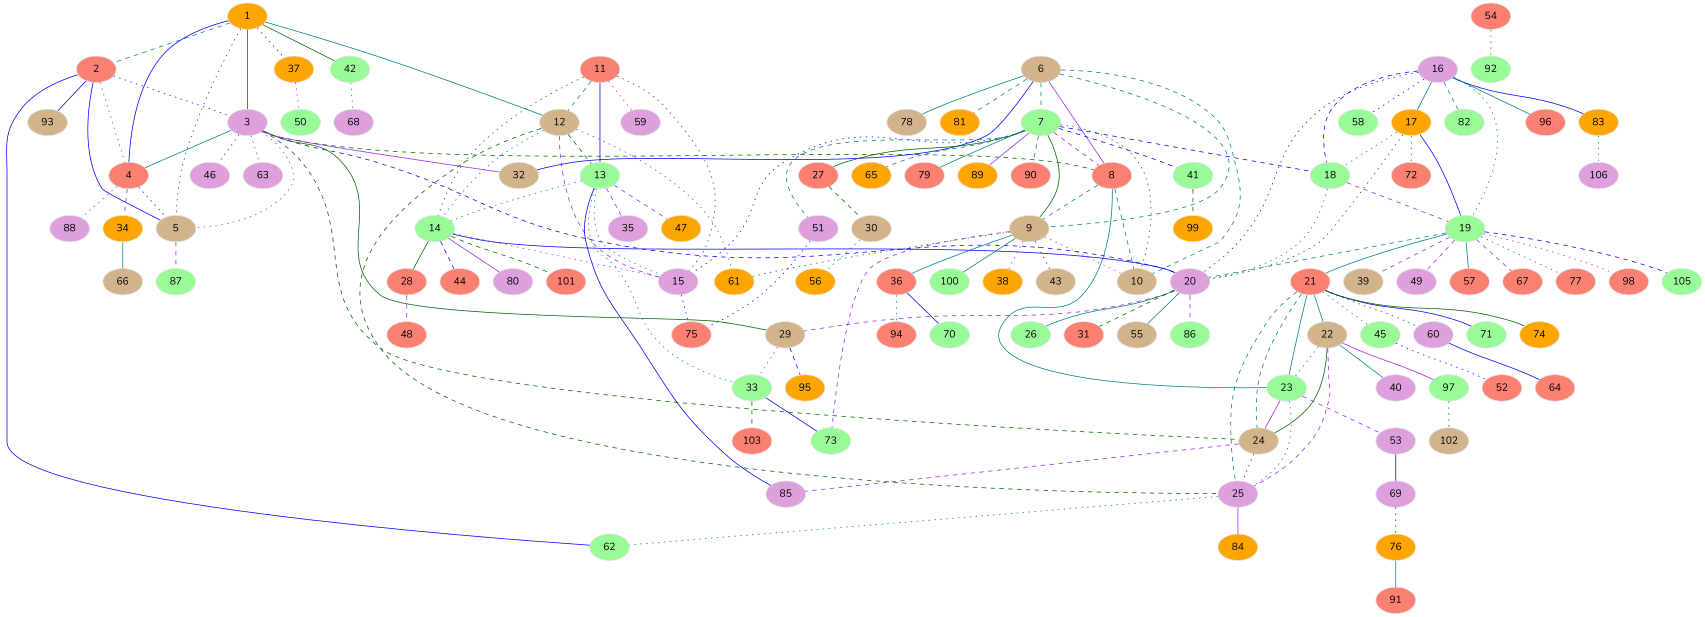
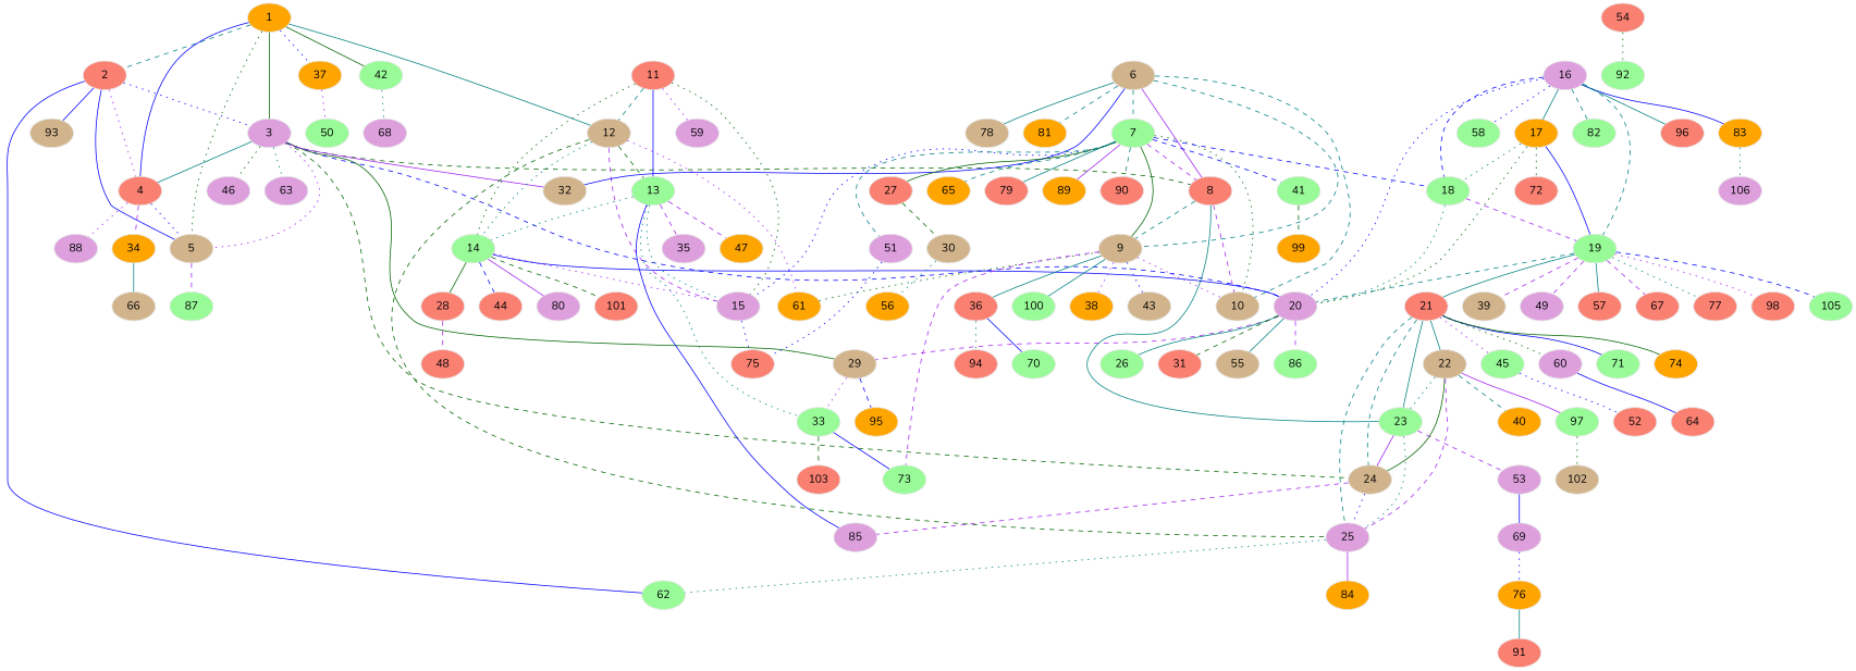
  graph {
    fontname=Nunito
    node [color=gray90 fillcolor=salmon fontname=Nunito style=filled]
    edge [color=teal fontname=Nunito style=dashed]
    1 [fillcolor=orange]
    2
    3 [fillcolor=plum]
    4
    5 [fillcolor=tan]
    12 [fillcolor=tan]
    37 [fillcolor=orange]
    42 [fillcolor=palegreen]
    62 [fillcolor=palegreen]
    93 [fillcolor=tan]
    8
    20 [fillcolor=plum]
    24 [fillcolor=tan]
    29 [fillcolor=tan]
    32 [fillcolor=tan]
    46 [fillcolor=plum]
    63 [fillcolor=plum]
    34 [fillcolor=orange]
    88 [fillcolor=plum]
    87 [fillcolor=palegreen]
    15 [fillcolor=plum]
    61 [fillcolor=orange]
    13 [fillcolor=palegreen]
    14 [fillcolor=palegreen]
    25 [fillcolor=plum]
    50 [fillcolor=palegreen]
    68 [fillcolor=plum]
    9 [fillcolor=tan]
    10 [fillcolor=tan]
    23 [fillcolor=palegreen]
    26 [fillcolor=palegreen]
    31
    55 [fillcolor=tan]
    86 [fillcolor=palegreen]
    85 [fillcolor=plum]
    33 [fillcolor=palegreen]
    95 [fillcolor=orange]
    66 [fillcolor=tan]
    6 [fillcolor=tan]
    7 [fillcolor=palegreen]
    78 [fillcolor=tan]
    81 [fillcolor=orange]
    18 [fillcolor=palegreen]
    27
    41 [fillcolor=palegreen]
    51 [fillcolor=plum]
    65 [fillcolor=orange]
    79
    89 [fillcolor=orange]
    90
    36
    38 [fillcolor=orange]
    43 [fillcolor=tan]
    73 [fillcolor=palegreen]
    100 [fillcolor=palegreen]
    75
    19 [fillcolor=palegreen]
    30 [fillcolor=tan]
    99 [fillcolor=orange]
    53 [fillcolor=plum]
    70 [fillcolor=palegreen]
    94
    11
    59 [fillcolor=plum]
    35 [fillcolor=plum]
    47 [fillcolor=orange]
    28
    44
    80 [fillcolor=plum]
    101
    84 [fillcolor=orange]
    103
    48
    16 [fillcolor=plum]
    17 [fillcolor=orange]
    58 [fillcolor=palegreen]
    82 [fillcolor=palegreen]
    83 [fillcolor=orange]
    96
    72
    21
    39 [fillcolor=tan]
    49 [fillcolor=plum]
    57
    67
    77
    98
    105 [fillcolor=palegreen]
    106 [fillcolor=plum]
    22 [fillcolor=tan]
    45 [fillcolor=palegreen]
    60 [fillcolor=plum]
    71 [fillcolor=palegreen]
    74 [fillcolor=orange]
-   40 [fillcolor=plum]
+   40 [fillcolor=orange]
    97 [fillcolor=palegreen]
    52
    64
    102 [fillcolor=tan]
    69 [fillcolor=plum]
    56 [fillcolor=orange]
    92 [fillcolor=palegreen]
    54
    76 [fillcolor=orange]
    91
    1 -- 2
    1 -- 3 [color=darkgreen style=solid]
    1 -- 4 [color=blue style=solid]
    1 -- 5 [color=darkgreen style=dotted]
    1 -- 12 [style=solid]
    1 -- 37 [color=blue style=dotted]
    1 -- 42 [color=darkgreen style=solid]
    2 -- 3 [color=blue style=dotted]
    2 -- 4 [color=purple style=dotted]
    2 -- 5 [color=blue style=solid]
    2 -- 62 [color=blue style=solid]
    2 -- 93 [color=blue style=solid]
    3 -- 4 [style=solid]
    3 -- 5 [color=purple style=dotted]
    3 -- 8 [color=darkgreen]
    3 -- 20 [color=blue]
    3 -- 24 [color=darkgreen]
    3 -- 29 [color=darkgreen style=solid]
    3 -- 32 [color=purple style=solid]
    3 -- 46 [color=darkgreen style=dotted]
    3 -- 63 [style=dotted]
    4 -- 5 [color=blue style=dotted]
    4 -- 34 [color=purple]
    4 -- 88 [color=purple style=dotted]
    5 -- 87 [color=purple]
    12 -- 15 [color=purple]
    12 -- 61 [color=purple style=dotted]
    12 -- 13 [color=darkgreen]
    12 -- 14 [style=dotted]
    12 -- 25 [color=darkgreen]
    37 -- 50 [color=purple style=dotted]
    42 -- 68 [style=dotted]
    8 -- 9
-   8 -- 10
+   8 -- 10 [color=purple]
    8 -- 23 [style=solid]
    20 -- 29 [color=purple]
    20 -- 26 [style=solid]
    20 -- 31 [color=darkgreen]
    20 -- 55 [style=solid]
    20 -- 86 [color=purple]
    24 -- 25 [color=blue style=dotted]
    24 -- 85 [color=purple]
    29 -- 33 [color=purple style=dotted]
    29 -- 95 [color=blue]
    34 -- 66 [style=solid]
    15 -- 75 [color=blue style=dotted]
    13 -- 15 [style=dotted]
    13 -- 14 [style=dotted]
    13 -- 85 [color=blue style=solid]
    13 -- 33 [style=dotted]
    13 -- 35 [color=purple]
    13 -- 47 [color=purple]
    14 -- 20 [color=blue style=solid]
    14 -- 15 [color=purple style=dotted]
    14 -- 28 [color=darkgreen style=solid]
    14 -- 44 [color=blue]
    14 -- 80 [color=purple style=solid]
    14 -- 101 [color=darkgreen]
    25 -- 62 [style=dotted]
    25 -- 84 [color=purple style=solid]
    9 -- 61 [color=darkgreen style=dotted]
    9 -- 10 [color=purple style=dotted]
    9 -- 36 [style=solid]
    9 -- 38 [color=purple style=dotted]
    9 -- 43 [color=blue style=dotted]
    9 -- 73 [color=purple]
    9 -- 100 [style=solid]
    23 -- 24 [color=purple style=solid]
    23 -- 25 [style=dotted]
    23 -- 53 [color=purple]
    33 -- 73 [color=blue style=solid]
    33 -- 103 [color=darkgreen]
    6 -- 8 [color=purple style=solid]
    6 -- 32 [color=blue style=solid]
    6 -- 9
    6 -- 10
    6 -- 7
    6 -- 78 [style=solid]
    6 -- 81
    7 -- 8 [color=purple]
    7 -- 15 [color=blue style=dotted]
    7 -- 9 [color=darkgreen style=solid]
    7 -- 10 [color=darkgreen style=dotted]
    7 -- 18 [color=blue]
    7 -- 27 [color=darkgreen style=solid]
    7 -- 41 [color=blue]
    7 -- 51
    7 -- 65
    7 -- 79 [style=solid]
    7 -- 89 [color=purple style=solid]
    7 -- 90
    18 -- 20 [style=dotted]
    18 -- 19 [color=purple]
    27 -- 30 [color=darkgreen]
    41 -- 99 [color=darkgreen]
    51 -- 75 [color=blue style=dotted]
    36 -- 70 [color=blue style=solid]
    36 -- 94 [style=dotted]
    19 -- 20
    19 -- 21 [style=solid]
    19 -- 39 [color=purple]
    19 -- 49 [color=purple]
    19 -- 57 [style=solid]
    19 -- 67 [color=purple]
    19 -- 77 [style=dotted]
    19 -- 98 [color=purple style=dotted]
    19 -- 105 [color=blue]
    30 -- 56 [style=dotted]
    53 -- 69 [color=blue style=solid]
    11 -- 12
    11 -- 15 [color=darkgreen style=dotted]
    11 -- 13 [color=blue style=solid]
    11 -- 14 [color=darkgreen style=dotted]
    11 -- 59 [color=purple style=dotted]
    28 -- 48 [color=purple]
    16 -- 20 [color=blue style=dotted]
    16 -- 18 [color=blue]
-   16 -- 19 [style=dotted]
+   16 -- 19
    16 -- 17 [style=solid]
    16 -- 58 [color=blue style=dotted]
    16 -- 82
    16 -- 83 [color=blue style=solid]
    16 -- 96 [style=solid]
    17 -- 20 [color=darkgreen style=dotted]
    17 -- 18 [style=dotted]
    17 -- 19 [color=blue style=solid]
    17 -- 72 [color=darkgreen style=dotted]
    83 -- 106 [style=dotted]
    21 -- 24
    21 -- 25
    21 -- 23 [style=solid]
    21 -- 22 [style=solid]
    21 -- 45 [color=purple style=dotted]
    21 -- 60 [color=darkgreen style=dotted]
    21 -- 71 [color=blue style=solid]
    21 -- 74 [color=darkgreen style=solid]
    22 -- 24 [color=darkgreen style=solid]
    22 -- 25 [color=purple]
    22 -- 23 [style=dotted]
-   22 -- 40 [style=solid]
+   22 -- 40
    22 -- 97 [color=purple style=solid]
    45 -- 52 [color=blue style=dotted]
    60 -- 64 [color=blue style=solid]
    97 -- 102 [color=darkgreen style=dotted]
    69 -- 76 [color=blue style=dotted]
    54 -- 92 [color=darkgreen style=dotted]
    76 -- 91 [style=solid]
  }
